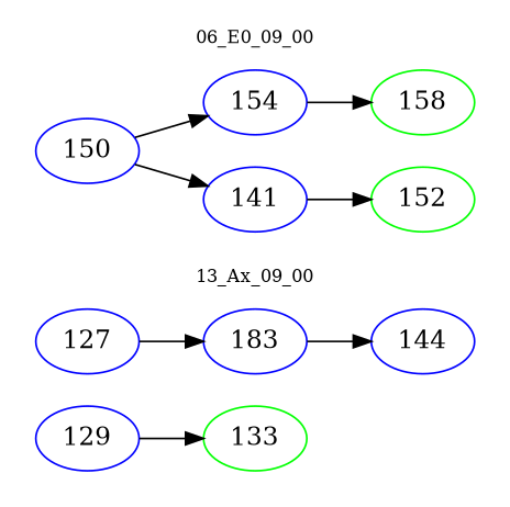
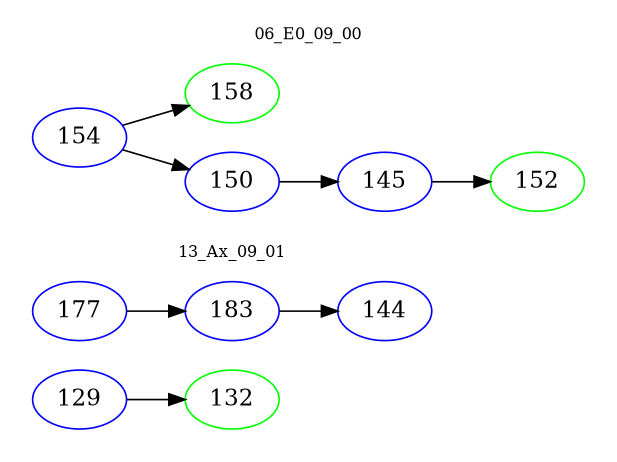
  digraph {
    rankdir=LR
    node [color=blue]
    edge [color=black]
-   n1 [label=127]
+   n1 [label=177]
    n2 [label=129]
    n3 [label=183]
-   n4 [color=green label=133]
+   n4 [color=green label=132]
    n5 [label=144]
    n6 [label=150]
-   n7 [label=141]
+   n7 [label=145]
    n8 [label=154]
    n9 [color=green label=152]
    n10 [color=green label=158]
    subgraph cluster_1 {
      color=white
      fontsize=10
-     label="13_Ax_09_00"
+     label="13_Ax_09_01"
      n1
      n2
      n3
      n4
      n5
    }
    subgraph cluster_2 {
      color=white
      fontsize=10
      label="06_E0_09_00"
      n6
      n7
      n8
      n9
      n10
    }
    n1 -> n3
    n2 -> n4
    n3 -> n5
    n6 -> n7
-   n6 -> n8
+   n8 -> n6
    n7 -> n9
    n8 -> n10
  }
